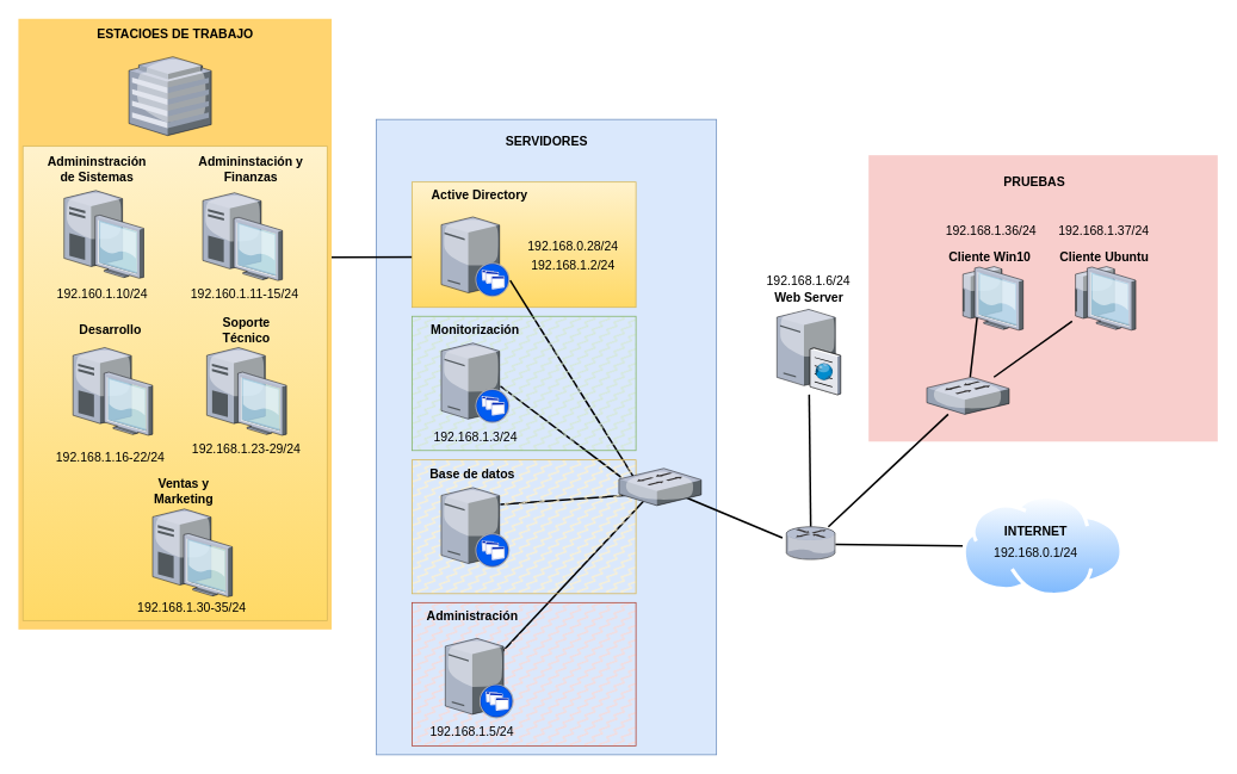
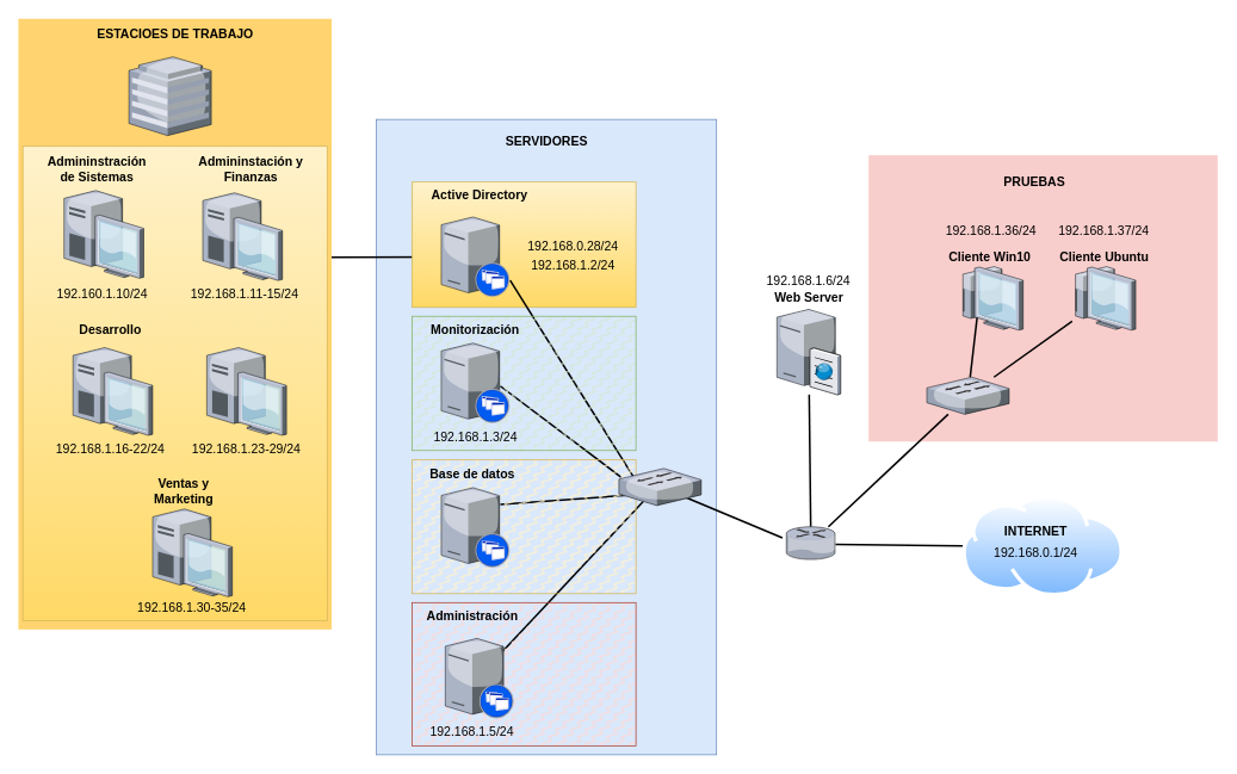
  <mxCell id="0" style=";html=1;" />
  <mxCell id="1" style=";html=1;" parent="0" />
  <mxCell id="2" value="" style="text;html=1;align=center;verticalAlign=middle;whiteSpace=wrap;rounded=0;fillColor=#d5e8d4;strokeColor=#82b366;fillStyle=zigzag-line;gradientColor=#97d077;" vertex="1" parent="1"><mxGeometry x="30" y="170.5" width="330" height="522.5" as="geometry" /></mxCell>
  <mxCell id="3" value="" style="whiteSpace=wrap;html=1;fillColor=#f8cecc;fontSize=14;strokeColor=none;verticalAlign=top;" parent="1" vertex="1"><mxGeometry x="970" y="173" width="390" height="320" as="geometry" /></mxCell>
  <mxCell id="4" value="" style="whiteSpace=wrap;html=1;fillColor=#dae8fc;fontSize=14;strokeColor=#6c8ebf;verticalAlign=top;" parent="1" vertex="1"><mxGeometry x="420" y="133" width="380" height="710" as="geometry" /></mxCell>
  <mxCell id="5" value="" style="whiteSpace=wrap;html=1;fillColor=#FFD470;gradientColor=none;fontSize=14;strokeColor=none;verticalAlign=top;" parent="1" vertex="1"><mxGeometry x="20" y="20.5" width="350" height="682.5" as="geometry" /></mxCell>
  <mxCell id="6" style="edgeStyle=none;rounded=0;html=1;startSize=10;endSize=10;jettySize=auto;orthogonalLoop=1;fontSize=14;endArrow=none;endFill=0;strokeWidth=2;" parent="1" target="56" edge="1"><mxGeometry relative="1" as="geometry"><mxPoint x="370" y="287" as="sourcePoint" /></mxGeometry></mxCell>
  <mxCell id="7" style="edgeStyle=none;rounded=0;html=1;startSize=10;endSize=10;jettySize=auto;orthogonalLoop=1;fontSize=14;endArrow=none;endFill=0;strokeWidth=2;" parent="1" source="9" target="65" edge="1"><mxGeometry relative="1" as="geometry" /></mxCell>
  <mxCell id="8" style="edgeStyle=none;rounded=0;html=1;startSize=10;endSize=10;jettySize=auto;orthogonalLoop=1;fontSize=14;endArrow=none;endFill=0;strokeWidth=2;" parent="1" source="9" target="13" edge="1"><mxGeometry relative="1" as="geometry" /></mxCell>
  <mxCell id="9" value="" style="verticalLabelPosition=bottom;aspect=fixed;html=1;verticalAlign=top;strokeColor=none;shape=mxgraph.citrix.router;fillColor=#66B2FF;gradientColor=#0066CC;fontSize=14;" parent="1" vertex="1"><mxGeometry x="878" y="588.25" width="55" height="36.5" as="geometry" /></mxCell>
  <mxCell id="10" value="" style="verticalLabelPosition=bottom;aspect=fixed;html=1;verticalAlign=top;strokeColor=none;shape=mxgraph.citrix.hq_enterprise;fillColor=#66B2FF;gradientColor=#0066CC;fontSize=14;" parent="1" vertex="1"><mxGeometry x="143.5" y="63" width="92" height="88" as="geometry" /></mxCell>
  <mxCell id="11" style="edgeStyle=none;rounded=0;html=1;startSize=10;endSize=10;jettySize=auto;orthogonalLoop=1;fontSize=14;endArrow=none;endFill=0;strokeWidth=2;entryX=0.282;entryY=0.746;entryDx=0;entryDy=0;entryPerimeter=0;" parent="1" source="13" target="15" edge="1"><mxGeometry relative="1" as="geometry" /></mxCell>
  <mxCell id="12" style="edgeStyle=none;rounded=0;html=1;startSize=10;endSize=10;jettySize=auto;orthogonalLoop=1;fontSize=14;endArrow=none;endFill=0;strokeWidth=2;" parent="1" source="13" target="14" edge="1"><mxGeometry relative="1" as="geometry" /></mxCell>
  <mxCell id="13" value="" style="verticalLabelPosition=bottom;aspect=fixed;html=1;verticalAlign=top;strokeColor=none;shape=mxgraph.citrix.switch;fillColor=#66B2FF;gradientColor=#0066CC;fontSize=14;" parent="1" vertex="1"><mxGeometry x="1035" y="421" width="92" height="41.5" as="geometry" /></mxCell>
  <mxCell id="14" value="&lt;b&gt;Cliente Ubuntu&lt;/b&gt;" style="verticalLabelPosition=top;aspect=fixed;html=1;verticalAlign=bottom;strokeColor=none;shape=mxgraph.citrix.thin_client;fillColor=#66B2FF;gradientColor=#0066CC;fontSize=14;labelPosition=center;align=center;" parent="1" vertex="1"><mxGeometry x="1197.37" y="297.5" width="71" height="71" as="geometry" /></mxCell>
  <mxCell id="15" value="&lt;b&gt;Cliente Win10&amp;nbsp;&lt;/b&gt;" style="verticalLabelPosition=top;aspect=fixed;html=1;verticalAlign=bottom;strokeColor=none;shape=mxgraph.citrix.thin_client;fillColor=#66B2FF;gradientColor=#0066CC;fontSize=14;labelPosition=center;align=center;" parent="1" vertex="1"><mxGeometry x="1071.62" y="297.5" width="71" height="71" as="geometry" /></mxCell>
  <mxCell id="16" value="" style="text;html=1;align=center;verticalAlign=middle;whiteSpace=wrap;rounded=0;fillStyle=zigzag-line;fillColor=#fff2cc;gradientColor=#ffd966;strokeColor=#d6b656;" parent="1" vertex="1"><mxGeometry x="460" y="203" width="250" height="140" as="geometry" /></mxCell>
  <mxCell id="17" style="edgeStyle=none;rounded=0;html=1;startSize=10;endSize=10;jettySize=auto;orthogonalLoop=1;fontSize=14;endArrow=none;endFill=0;strokeWidth=2;entryX=0.808;entryY=0.779;entryDx=0;entryDy=0;entryPerimeter=0;exitX=-0.079;exitY=0.34;exitDx=0;exitDy=0;exitPerimeter=0;" parent="1" source="9" target="39" edge="1"><mxGeometry relative="1" as="geometry"><mxPoint x="935" y="598" as="sourcePoint" /><mxPoint x="1069" y="473" as="targetPoint" /></mxGeometry></mxCell>
  <mxCell id="18" style="edgeStyle=none;rounded=0;html=1;startSize=10;endSize=10;jettySize=auto;orthogonalLoop=1;fontSize=14;endArrow=none;endFill=0;strokeWidth=2;entryX=0.808;entryY=0.779;entryDx=0;entryDy=0;entryPerimeter=0;exitX=0.17;exitY=0.201;exitDx=0;exitDy=0;exitPerimeter=0;" parent="1" source="39" edge="1"><mxGeometry relative="1" as="geometry"><mxPoint x="699.5" y="379" as="sourcePoint" /><mxPoint x="569.5" y="313" as="targetPoint" /></mxGeometry></mxCell>
  <mxCell id="19" style="edgeStyle=none;rounded=0;html=1;startSize=10;endSize=10;jettySize=auto;orthogonalLoop=1;fontSize=14;endArrow=none;endFill=0;strokeWidth=2;entryX=0.868;entryY=0.539;entryDx=0;entryDy=0;entryPerimeter=0;exitX=0.025;exitY=0.233;exitDx=0;exitDy=0;exitPerimeter=0;" parent="1" source="39" target="57" edge="1"><mxGeometry relative="1" as="geometry"><mxPoint x="712" y="513" as="sourcePoint" /><mxPoint x="579.5" y="323" as="targetPoint" /></mxGeometry></mxCell>
  <mxCell id="20" style="edgeStyle=none;rounded=0;html=1;startSize=10;endSize=10;jettySize=auto;orthogonalLoop=1;fontSize=14;endArrow=none;endFill=0;strokeWidth=2;entryX=0.868;entryY=0.21;entryDx=0;entryDy=0;entryPerimeter=0;exitX=0.109;exitY=0.723;exitDx=0;exitDy=0;exitPerimeter=0;" parent="1" source="39" target="58" edge="1"><mxGeometry relative="1" as="geometry"><mxPoint x="682" y="523" as="sourcePoint" /><mxPoint x="573" y="460" as="targetPoint" /></mxGeometry></mxCell>
  <mxCell id="21" style="edgeStyle=none;rounded=0;html=1;startSize=10;endSize=10;jettySize=auto;orthogonalLoop=1;fontSize=14;endArrow=none;endFill=0;strokeWidth=2;entryX=0.833;entryY=0.172;entryDx=0;entryDy=0;entryPerimeter=0;exitX=0.315;exitY=0.843;exitDx=0;exitDy=0;exitPerimeter=0;" parent="1" source="39" target="59" edge="1"><mxGeometry relative="1" as="geometry"><mxPoint x="690" y="543" as="sourcePoint" /><mxPoint x="573" y="591" as="targetPoint" /></mxGeometry></mxCell>
  <mxCell id="22" value="" style="image;aspect=fixed;perimeter=ellipsePerimeter;html=1;align=center;shadow=0;dashed=0;spacingTop=3;image=img/lib/active_directory/internet_cloud.svg;" vertex="1" parent="1"><mxGeometry x="1075" y="553" width="180" height="113.4" as="geometry" /></mxCell>
  <mxCell id="23" style="edgeStyle=none;rounded=0;html=1;startSize=10;endSize=10;jettySize=auto;orthogonalLoop=1;fontSize=14;endArrow=none;endFill=0;strokeWidth=2;entryX=0;entryY=0.5;entryDx=0;entryDy=0;" edge="1" parent="1" target="22"><mxGeometry relative="1" as="geometry"><mxPoint x="933" y="608" as="sourcePoint" /><mxPoint x="1056" y="605" as="targetPoint" /></mxGeometry></mxCell>
  <mxCell id="24" value="&lt;b&gt;&lt;font style=&quot;font-size: 14px;&quot;&gt;INTERNET&lt;/font&gt;&lt;/b&gt;" style="text;html=1;align=center;verticalAlign=middle;whiteSpace=wrap;rounded=0;" vertex="1" parent="1"><mxGeometry x="1127" y="578.5" width="60" height="30" as="geometry" /></mxCell>
  <mxCell id="25" value="&lt;span style=&quot;font-size: 14px;&quot;&gt;&lt;b&gt;ESTACIOES DE TRABAJO&lt;/b&gt;&lt;/span&gt;" style="text;html=1;align=center;verticalAlign=middle;whiteSpace=wrap;rounded=0;" vertex="1" parent="1"><mxGeometry x="85.63" y="23" width="218.75" height="30" as="geometry" /></mxCell>
  <mxCell id="26" value="&lt;span style=&quot;font-size: 14px;&quot;&gt;&lt;b&gt;SERVIDORES&lt;/b&gt;&lt;/span&gt;" style="text;html=1;align=center;verticalAlign=middle;whiteSpace=wrap;rounded=0;" vertex="1" parent="1"><mxGeometry x="528.75" y="143" width="162.5" height="30" as="geometry" /></mxCell>
  <mxCell id="27" value="&lt;font style=&quot;font-size: 14px;&quot;&gt;&lt;font style=&quot;&quot;&gt;192.168.1.2&lt;/font&gt;&lt;span style=&quot;background-color: initial;&quot;&gt;/24&lt;/span&gt;&lt;/font&gt;" style="text;html=1;align=center;verticalAlign=middle;whiteSpace=wrap;rounded=0;" vertex="1" parent="1"><mxGeometry x="610" y="280.5" width="60" height="30" as="geometry" /></mxCell>
  <mxCell id="28" value="&lt;font style=&quot;font-size: 14px;&quot;&gt;192.168.0.28/24&lt;/font&gt;" style="text;html=1;align=center;verticalAlign=middle;whiteSpace=wrap;rounded=0;" vertex="1" parent="1"><mxGeometry x="610" y="260" width="60" height="30" as="geometry" /></mxCell>
  <mxCell id="29" value="&lt;b style=&quot;font-size: 14px;&quot;&gt;Active Directory&lt;/b&gt;" style="text;html=1;align=center;verticalAlign=middle;whiteSpace=wrap;rounded=0;" vertex="1" parent="1"><mxGeometry x="468.5" y="203" width="133" height="30" as="geometry" /></mxCell>
  <mxCell id="30" value="&lt;span style=&quot;color: rgba(0, 0, 0, 0); font-family: monospace; font-size: 0px; text-align: start; text-wrap: nowrap;&quot;&gt;%3CmxGraphModel%3E%3Croot%3E%3CmxCell%20id%3D%220%22%2F%3E%3CmxCell%20id%3D%221%22%20parent%3D%220%22%2F%3E%3CmxCell%20id%3D%222%22%20value%3D%22%26lt%3Bfont%20style%3D%26quot%3Bfont-size%3A%2014px%3B%26quot%3B%26gt%3B%26lt%3Bb%26gt%3BMonitorizaci%C3%B3n%26amp%3Bnbsp%3B%26lt%3B%2Fb%26gt%3B%26lt%3B%2Ffont%26gt%3B%22%20style%3D%22text%3Bhtml%3D1%3Balign%3Dcenter%3BverticalAlign%3Dmiddle%3BwhiteSpace%3Dwrap%3Brounded%3D0%3B%22%20vertex%3D%221%22%20parent%3D%221%22%3E%3CmxGeometry%20x%3D%22640.5%22%20y%3D%22433.75%22%20width%3D%2260%22%20height%3D%2230%22%20as%3D%22geometry%22%2F%3E%3C%2FmxCell%3E%3C%2Froot%3E%3C%2FmxGraphModel%3E&lt;/span&gt;" style="text;html=1;align=center;verticalAlign=middle;whiteSpace=wrap;rounded=0;" vertex="1" parent="1"><mxGeometry x="560" y="493" width="60" height="30" as="geometry" /></mxCell>
  <mxCell id="31" value="" style="text;html=1;align=center;verticalAlign=middle;whiteSpace=wrap;rounded=0;fillColor=#d5e8d4;strokeColor=#82b366;fillStyle=zigzag-line;" vertex="1" parent="1"><mxGeometry x="460" y="353" width="250" height="150" as="geometry" /></mxCell>
  <mxCell id="32" value="&lt;b style=&quot;font-size: 14px;&quot;&gt;Monitorización&lt;/b&gt;" style="text;html=1;align=center;verticalAlign=middle;whiteSpace=wrap;rounded=0;" vertex="1" parent="1"><mxGeometry x="464" y="353" width="133" height="30" as="geometry" /></mxCell>
  <mxCell id="33" value="&lt;font style=&quot;font-size: 14px;&quot;&gt;192.168.1.3/24&lt;/font&gt;" style="text;html=1;align=center;verticalAlign=middle;whiteSpace=wrap;rounded=0;" vertex="1" parent="1"><mxGeometry x="500.5" y="472.5" width="60" height="30" as="geometry" /></mxCell>
  <mxCell id="34" value="" style="text;html=1;align=center;verticalAlign=middle;whiteSpace=wrap;rounded=0;fillColor=#fff2cc;strokeColor=#d6b656;fillStyle=zigzag-line;" vertex="1" parent="1"><mxGeometry x="460" y="513.5" width="250" height="149.5" as="geometry" /></mxCell>
  <mxCell id="35" value="&lt;b style=&quot;font-size: 14px;&quot;&gt;Base de datos&lt;/b&gt;" style="text;html=1;align=center;verticalAlign=middle;whiteSpace=wrap;rounded=0;" vertex="1" parent="1"><mxGeometry x="460.5" y="513.5" width="133" height="30" as="geometry" /></mxCell>
  <mxCell id="36" value="" style="text;html=1;align=center;verticalAlign=middle;whiteSpace=wrap;rounded=0;fillStyle=zigzag-line;fillColor=#fad9d5;strokeColor=#ae4132;" vertex="1" parent="1"><mxGeometry x="460" y="673" width="250" height="160" as="geometry" /></mxCell>
  <mxCell id="37" value="&lt;b style=&quot;font-size: 14px;&quot;&gt;Administración&lt;/b&gt;" style="text;html=1;align=center;verticalAlign=middle;whiteSpace=wrap;rounded=0;" vertex="1" parent="1"><mxGeometry x="460.5" y="673" width="133" height="30" as="geometry" /></mxCell>
  <mxCell id="38" value="&lt;font style=&quot;font-size: 14px;&quot;&gt;192.168.1.5/24&lt;/font&gt;" style="text;html=1;align=center;verticalAlign=middle;whiteSpace=wrap;rounded=0;" vertex="1" parent="1"><mxGeometry x="497" y="802" width="60" height="30" as="geometry" /></mxCell>
  <mxCell id="39" value="" style="verticalLabelPosition=bottom;aspect=fixed;html=1;verticalAlign=top;strokeColor=none;shape=mxgraph.citrix.switch;fillColor=#66B2FF;gradientColor=#0066CC;fontSize=14;" parent="1" vertex="1"><mxGeometry x="691" y="523" width="92" height="41.5" as="geometry" /></mxCell>
  <mxCell id="40" value="" style="text;html=1;align=center;verticalAlign=middle;whiteSpace=wrap;rounded=0;fillColor=#fff2cc;strokeColor=#d6b656;fillStyle=zigzag-line;gradientColor=#ffd966;" vertex="1" parent="1"><mxGeometry x="25.01" y="163" width="340" height="530" as="geometry" /></mxCell>
  <mxCell id="41" value="&lt;font style=&quot;font-size: 14px;&quot;&gt;&lt;b&gt;Admininstración de Sistemas&lt;/b&gt;&lt;/font&gt;" style="text;html=1;align=center;verticalAlign=middle;whiteSpace=wrap;rounded=0;" parent="1" vertex="1"><mxGeometry x="54.5" y="173" width="105.5" height="30" as="geometry" /></mxCell>
  <mxCell id="42" value="&lt;b&gt;&lt;font style=&quot;font-size: 14px;&quot;&gt;Admininstación y Finanzas&lt;/font&gt;&lt;/b&gt;" style="text;html=1;align=center;verticalAlign=middle;whiteSpace=wrap;rounded=0;" parent="1" vertex="1"><mxGeometry x="220" y="173" width="119.5" height="30" as="geometry" /></mxCell>
  <mxCell id="43" value="&lt;b&gt;&lt;font style=&quot;font-size: 14px;&quot;&gt;Desarrollo&lt;/font&gt;&lt;/b&gt;" style="text;html=1;align=center;verticalAlign=middle;whiteSpace=wrap;rounded=0;" parent="1" vertex="1"><mxGeometry x="92.87" y="353" width="60" height="30" as="geometry" /></mxCell>
- <mxCell id="44" value="&lt;font style=&quot;font-size: 14px;&quot;&gt;&lt;b&gt;Soporte Técnico&lt;/b&gt;&lt;/font&gt;" style="text;html=1;align=center;verticalAlign=middle;whiteSpace=wrap;rounded=0;" parent="1" vertex="1"><mxGeometry x="230" y="353" width="89.5" height="30" as="geometry" /></mxCell>
  <mxCell id="45" value="" style="verticalLabelPosition=bottom;aspect=fixed;html=1;verticalAlign=top;strokeColor=none;shape=mxgraph.citrix.desktop;fillColor=#66B2FF;gradientColor=#0066CC;fontSize=14;" parent="1" vertex="1"><mxGeometry x="81" y="388" width="89" height="98" as="geometry" /></mxCell>
  <mxCell id="46" value="" style="verticalLabelPosition=bottom;aspect=fixed;html=1;verticalAlign=top;strokeColor=none;shape=mxgraph.citrix.desktop;fillColor=#66B2FF;gradientColor=#0066CC;fontSize=14;" parent="1" vertex="1"><mxGeometry x="230.5" y="388" width="89" height="98" as="geometry" /></mxCell>
- <mxCell id="47" value="&lt;font style=&quot;font-size: 14px;&quot;&gt;&lt;font style=&quot;&quot;&gt;192.168.1.16-22&lt;/font&gt;&lt;span style=&quot;background-color: initial;&quot;&gt;/24&lt;/span&gt;&lt;/font&gt;" style="text;html=1;align=center;verticalAlign=middle;whiteSpace=wrap;rounded=0;" vertex="1" parent="1"><mxGeometry x="56.75" y="496" width="132.25" height="30" as="geometry" /></mxCell>
+ <mxCell id="47" value="&lt;font style=&quot;font-size: 14px;&quot;&gt;&lt;font style=&quot;&quot;&gt;192.168.1.16-22&lt;/font&gt;&lt;span style=&quot;background-color: initial;&quot;&gt;/24&lt;/span&gt;&lt;/font&gt;" style="text;html=1;align=center;verticalAlign=middle;whiteSpace=wrap;rounded=0;" vertex="1" parent="1"><mxGeometry x="56.75" y="486" width="132.25" height="30" as="geometry" /></mxCell>
  <mxCell id="48" value="&lt;font style=&quot;font-size: 14px;&quot;&gt;&lt;font style=&quot;&quot;&gt;192.168.1.23-29&lt;/font&gt;&lt;span style=&quot;background-color: initial;&quot;&gt;/24&lt;/span&gt;&lt;/font&gt;" style="text;html=1;align=center;verticalAlign=middle;whiteSpace=wrap;rounded=0;" vertex="1" parent="1"><mxGeometry x="208.63" y="486" width="132.25" height="30" as="geometry" /></mxCell>
  <mxCell id="49" value="&lt;font style=&quot;font-size: 14px;&quot;&gt;&lt;b&gt;Ventas y Marketing&lt;/b&gt;&lt;/font&gt;" style="text;html=1;align=center;verticalAlign=middle;whiteSpace=wrap;rounded=0;" parent="1" vertex="1"><mxGeometry x="160" y="533" width="89.5" height="30" as="geometry" /></mxCell>
  <mxCell id="50" value="" style="verticalLabelPosition=bottom;aspect=fixed;html=1;verticalAlign=top;strokeColor=none;shape=mxgraph.citrix.desktop;fillColor=#66B2FF;gradientColor=#0066CC;fontSize=14;" parent="1" vertex="1"><mxGeometry x="170" y="568.4" width="89" height="98" as="geometry" /></mxCell>
  <mxCell id="51" value="&lt;font style=&quot;font-size: 14px;&quot;&gt;&lt;font style=&quot;&quot;&gt;192.168.1.30-35&lt;/font&gt;&lt;span style=&quot;background-color: initial;&quot;&gt;/24&lt;/span&gt;&lt;/font&gt;" style="text;html=1;align=center;verticalAlign=middle;whiteSpace=wrap;rounded=0;" vertex="1" parent="1"><mxGeometry x="148.38" y="663.5" width="132.25" height="30" as="geometry" /></mxCell>
  <mxCell id="52" value="" style="verticalLabelPosition=bottom;aspect=fixed;html=1;verticalAlign=top;strokeColor=none;shape=mxgraph.citrix.desktop;fillColor=#66B2FF;gradientColor=#0066CC;fontSize=14;" parent="1" vertex="1"><mxGeometry x="71" y="212.5" width="89" height="98" as="geometry" /></mxCell>
  <mxCell id="53" value="" style="verticalLabelPosition=bottom;aspect=fixed;html=1;verticalAlign=top;strokeColor=none;shape=mxgraph.citrix.desktop;fillColor=#66B2FF;gradientColor=#0066CC;fontSize=14;" parent="1" vertex="1"><mxGeometry x="226" y="215" width="89" height="98" as="geometry" /></mxCell>
  <mxCell id="54" value="&lt;font style=&quot;font-size: 14px;&quot;&gt;&lt;font style=&quot;&quot;&gt;192.160.1.10&lt;/font&gt;&lt;span style=&quot;background-color: initial;&quot;&gt;/24&lt;/span&gt;&lt;/font&gt;" style="text;html=1;align=center;verticalAlign=middle;whiteSpace=wrap;rounded=0;" vertex="1" parent="1"><mxGeometry x="83.5" y="313" width="60" height="30" as="geometry" /></mxCell>
- <mxCell id="55" value="&lt;font style=&quot;font-size: 14px;&quot;&gt;&lt;font style=&quot;&quot;&gt;192.160.1.11-15&lt;/font&gt;&lt;span style=&quot;background-color: initial;&quot;&gt;/24&lt;/span&gt;&lt;/font&gt;" style="text;html=1;align=center;verticalAlign=middle;whiteSpace=wrap;rounded=0;" vertex="1" parent="1"><mxGeometry x="210" y="313" width="125.75" height="30" as="geometry" /></mxCell>
+ <mxCell id="55" value="&lt;font style=&quot;font-size: 14px;&quot;&gt;&lt;font style=&quot;&quot;&gt;192.168.1.11-15&lt;/font&gt;&lt;span style=&quot;background-color: initial;&quot;&gt;/24&lt;/span&gt;&lt;/font&gt;" style="text;html=1;align=center;verticalAlign=middle;whiteSpace=wrap;rounded=0;" vertex="1" parent="1"><mxGeometry x="210" y="313" width="125.75" height="30" as="geometry" /></mxCell>
  <mxCell id="56" value="" style="verticalLabelPosition=bottom;aspect=fixed;html=1;verticalAlign=top;strokeColor=none;shape=mxgraph.citrix.xenapp_server;fillColor=#66B2FF;gradientColor=#0066CC;fontSize=14;" parent="1" vertex="1"><mxGeometry x="492.5" y="242" width="76" height="89" as="geometry" /></mxCell>
  <mxCell id="57" value="" style="verticalLabelPosition=bottom;aspect=fixed;html=1;verticalAlign=top;strokeColor=none;shape=mxgraph.citrix.xenapp_server;fillColor=#66B2FF;gradientColor=#0066CC;fontSize=14;" parent="1" vertex="1"><mxGeometry x="492.5" y="383" width="76" height="89" as="geometry" /></mxCell>
  <mxCell id="58" value="" style="verticalLabelPosition=bottom;aspect=fixed;html=1;verticalAlign=top;strokeColor=none;shape=mxgraph.citrix.xenapp_server;fillColor=#66B2FF;gradientColor=#0066CC;fontSize=14;" parent="1" vertex="1"><mxGeometry x="492.5" y="544.5" width="76" height="89" as="geometry" /></mxCell>
  <mxCell id="59" value="" style="verticalLabelPosition=bottom;aspect=fixed;html=1;verticalAlign=top;strokeColor=none;shape=mxgraph.citrix.xenapp_server;fillColor=#66B2FF;gradientColor=#0066CC;fontSize=14;" parent="1" vertex="1"><mxGeometry x="497" y="713" width="76" height="89" as="geometry" /></mxCell>
  <mxCell id="60" value="&lt;span style=&quot;font-size: 14px;&quot;&gt;&lt;b&gt;PRUEBAS&lt;/b&gt;&lt;/span&gt;" style="text;html=1;align=center;verticalAlign=middle;whiteSpace=wrap;rounded=0;" vertex="1" parent="1"><mxGeometry x="1073.75" y="187.5" width="162.5" height="30" as="geometry" /></mxCell>
  <mxCell id="61" value="&lt;font style=&quot;font-size: 14px;&quot;&gt;&lt;font style=&quot;&quot;&gt;192.168.1.36&lt;/font&gt;&lt;span style=&quot;background-color: initial;&quot;&gt;/24&lt;/span&gt;&lt;/font&gt;" style="text;html=1;align=center;verticalAlign=middle;whiteSpace=wrap;rounded=0;" vertex="1" parent="1"><mxGeometry x="1044.25" y="242" width="125.75" height="30" as="geometry" /></mxCell>
  <mxCell id="62" value="&lt;font style=&quot;font-size: 14px;&quot;&gt;&lt;font style=&quot;&quot;&gt;192.168.1.37&lt;/font&gt;&lt;span style=&quot;background-color: initial;&quot;&gt;/24&lt;/span&gt;&lt;/font&gt;" style="text;html=1;align=center;verticalAlign=middle;whiteSpace=wrap;rounded=0;" vertex="1" parent="1"><mxGeometry x="1170" y="242" width="125.75" height="30" as="geometry" /></mxCell>
  <mxCell id="63" value="&lt;font style=&quot;font-size: 14px;&quot;&gt;192.168.0.1/24&lt;/font&gt;" style="text;html=1;align=center;verticalAlign=middle;whiteSpace=wrap;rounded=0;" vertex="1" parent="1"><mxGeometry x="1127" y="602.4" width="60" height="30" as="geometry" /></mxCell>
  <mxCell id="64" value="&lt;font style=&quot;font-size: 14px;&quot;&gt;192.168.1.6/24&lt;/font&gt;" style="text;html=1;align=center;verticalAlign=middle;whiteSpace=wrap;rounded=0;" vertex="1" parent="1"><mxGeometry x="873" y="297.5" width="60" height="30" as="geometry" /></mxCell>
  <mxCell id="65" value="&lt;b&gt;Web Server&lt;/b&gt;" style="verticalLabelPosition=top;aspect=fixed;html=1;verticalAlign=bottom;strokeColor=none;shape=mxgraph.citrix.cache_server;fillColor=#66B2FF;gradientColor=#0066CC;fontSize=14;labelPosition=center;align=center;" parent="1" vertex="1"><mxGeometry x="867.5" y="343" width="71" height="97.5" as="geometry" /></mxCell>
